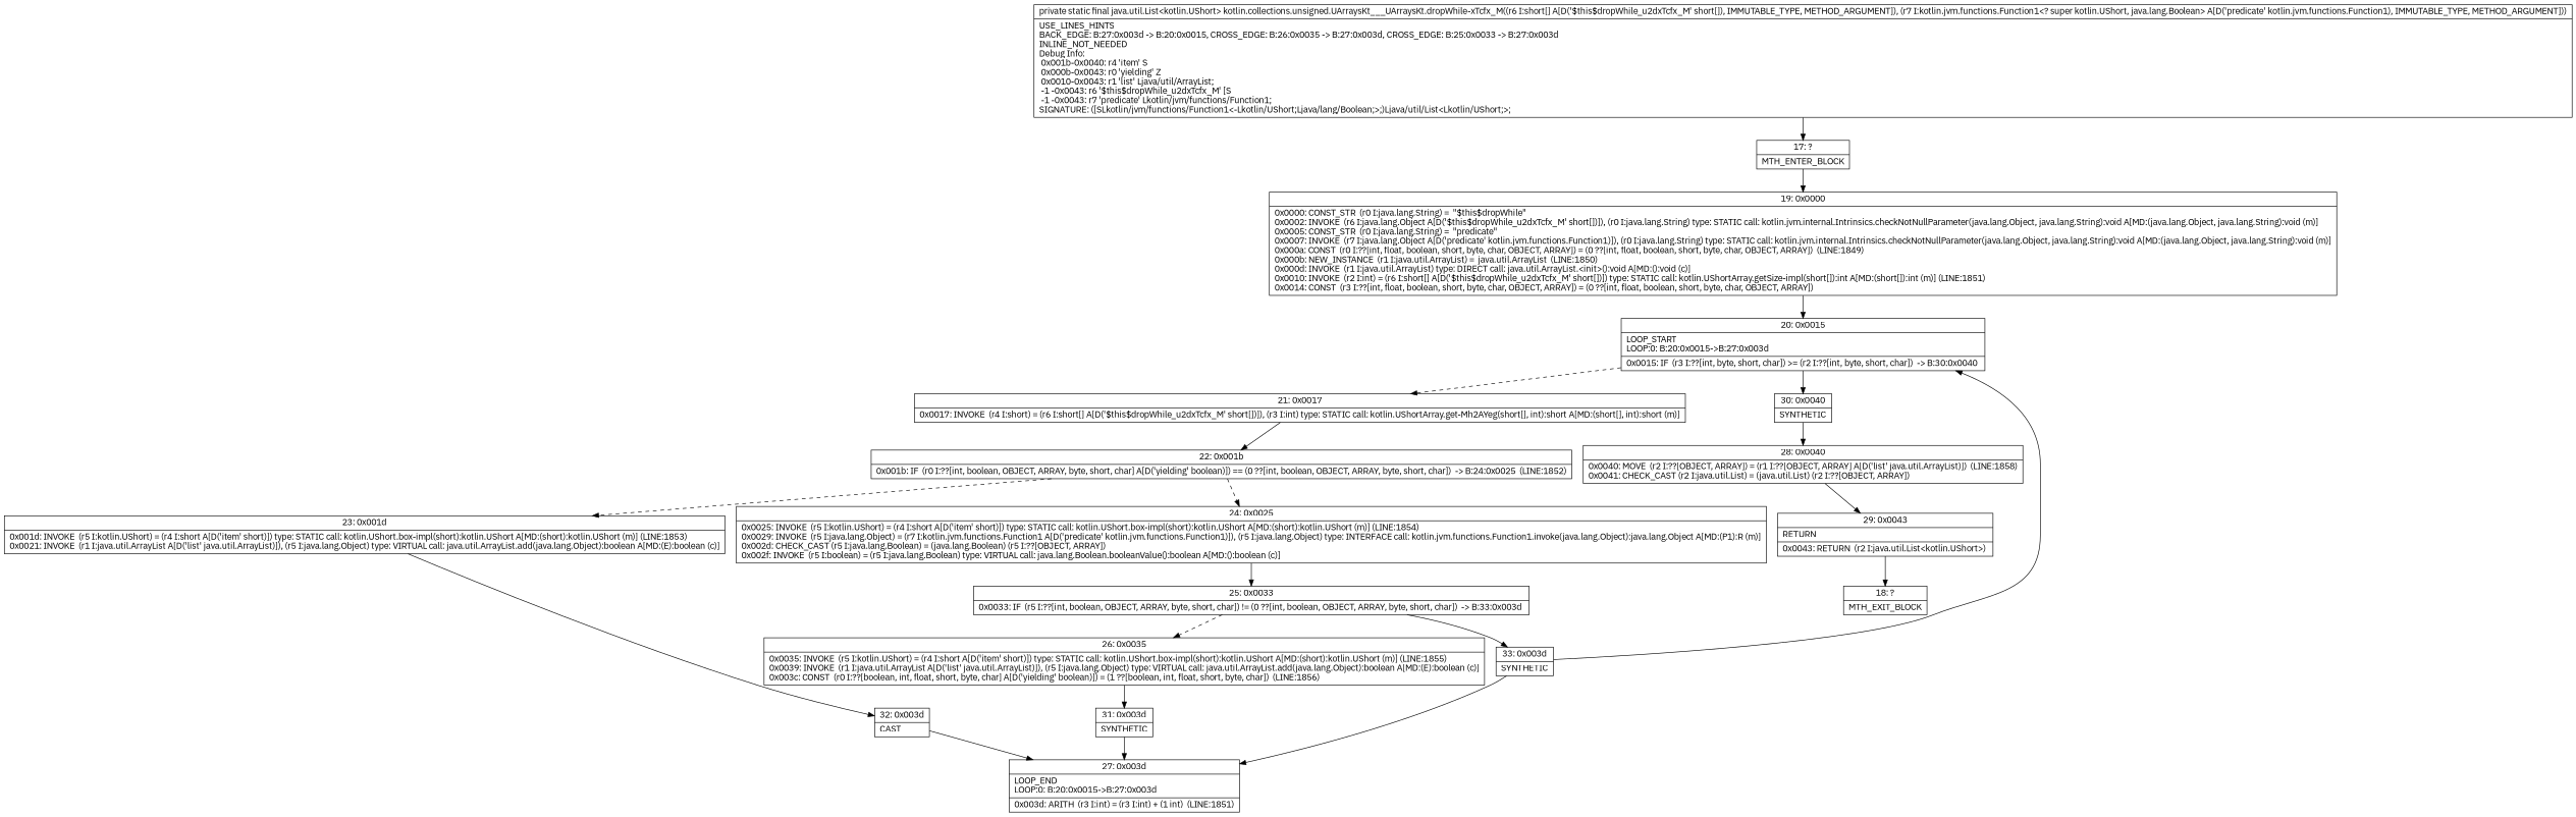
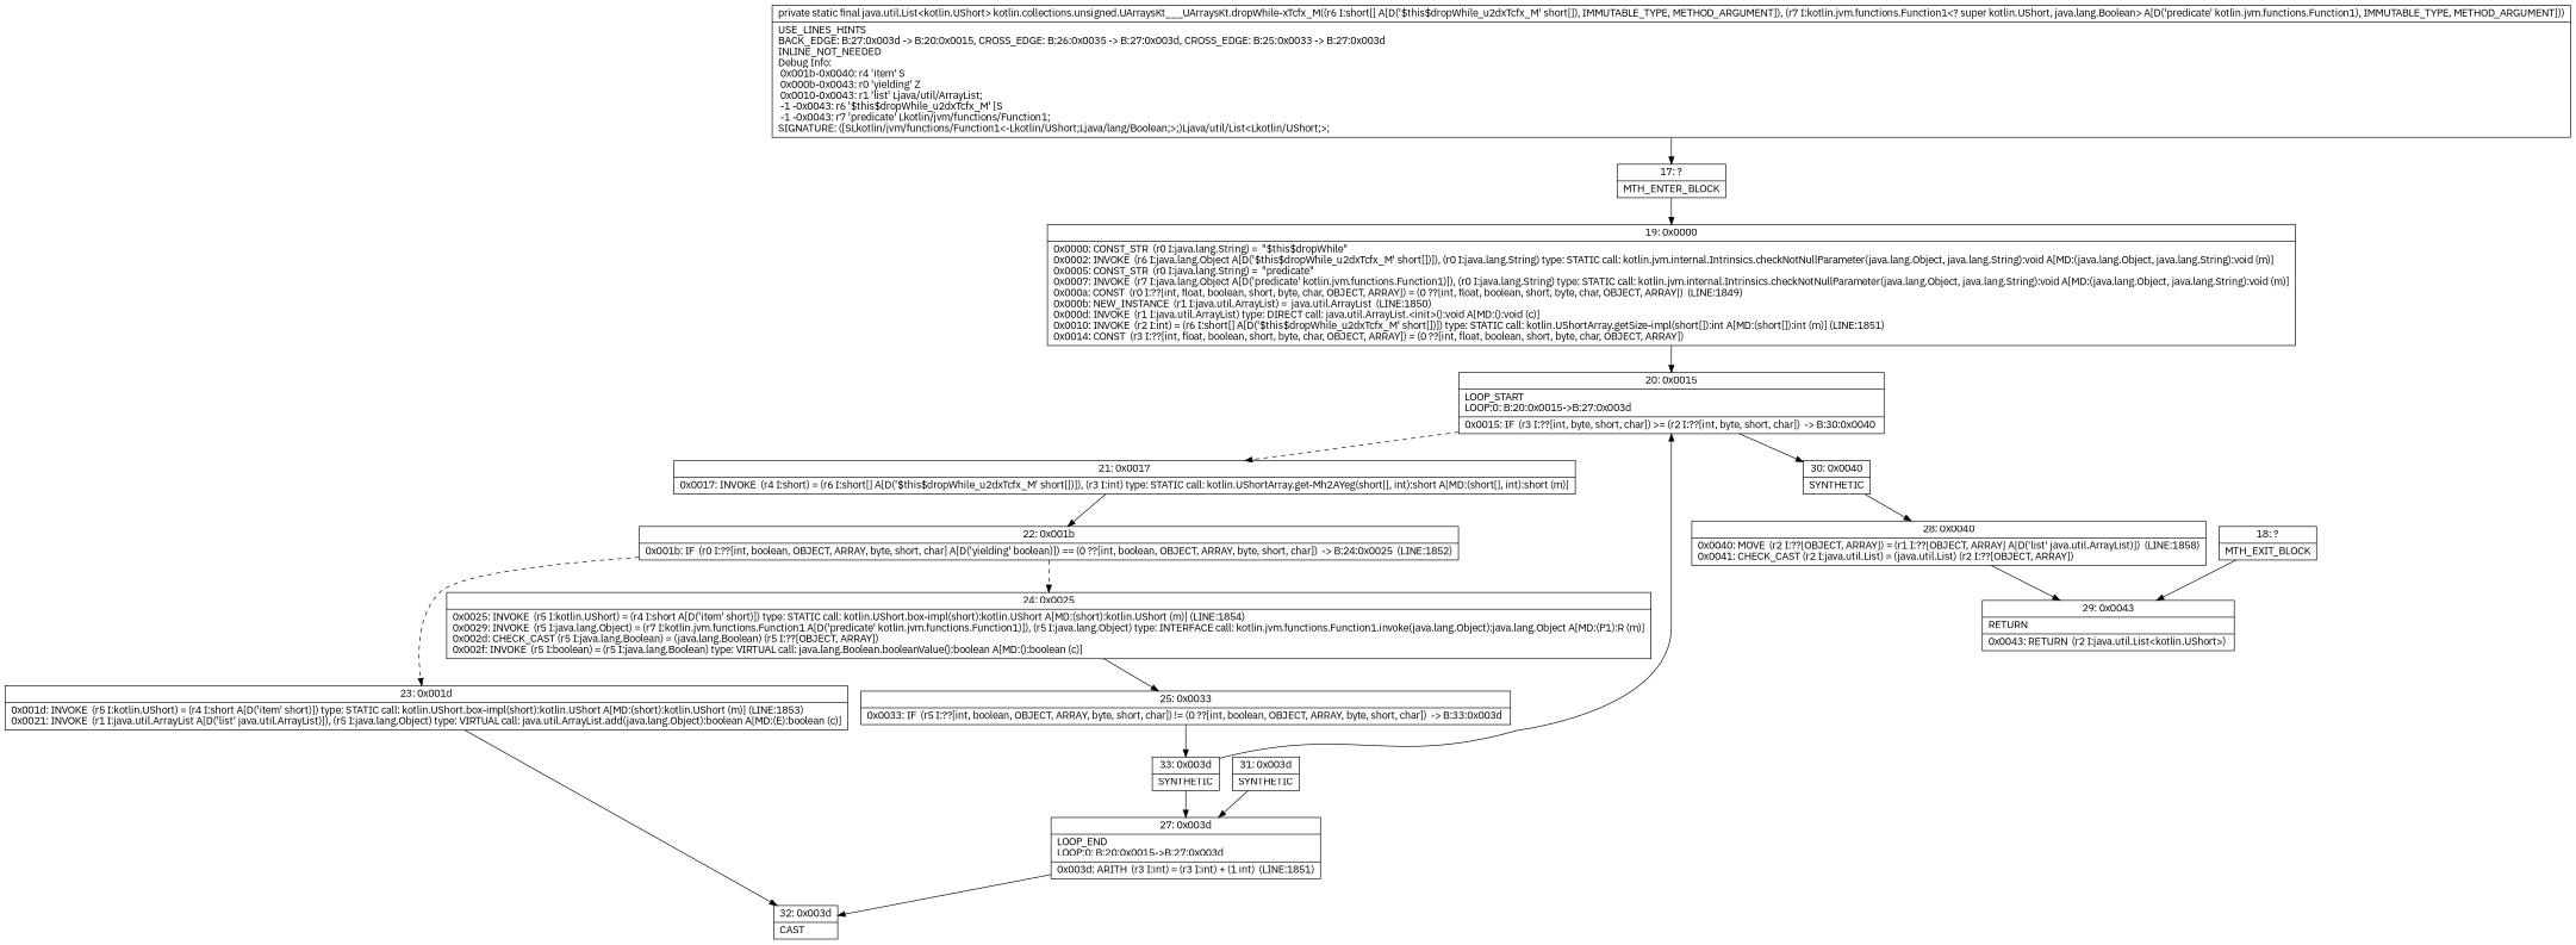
  digraph {
    fontname="IBM Plex Sans"
    node [fontname="IBM Plex Sans" shape=record]
    edge [fontname="IBM Plex Sans"]
    n1 [label="{17\:\ ?|MTH_ENTER_BLOCK\l}"]
    n2 [label="{19\:\ 0x0000|0x0000: CONST_STR  (r0 I:java.lang.String) =  \"$this$dropWhile\" \l0x0002: INVOKE  (r6 I:java.lang.Object A[D('$this$dropWhile_u2dxTcfx_M' short[])]), (r0 I:java.lang.String) type: STATIC call: kotlin.jvm.internal.Intrinsics.checkNotNullParameter(java.lang.Object, java.lang.String):void A[MD:(java.lang.Object, java.lang.String):void (m)]\l0x0005: CONST_STR  (r0 I:java.lang.String) =  \"predicate\" \l0x0007: INVOKE  (r7 I:java.lang.Object A[D('predicate' kotlin.jvm.functions.Function1)]), (r0 I:java.lang.String) type: STATIC call: kotlin.jvm.internal.Intrinsics.checkNotNullParameter(java.lang.Object, java.lang.String):void A[MD:(java.lang.Object, java.lang.String):void (m)]\l0x000a: CONST  (r0 I:??[int, float, boolean, short, byte, char, OBJECT, ARRAY]) = (0 ??[int, float, boolean, short, byte, char, OBJECT, ARRAY])  (LINE:1849)\l0x000b: NEW_INSTANCE  (r1 I:java.util.ArrayList) =  java.util.ArrayList  (LINE:1850)\l0x000d: INVOKE  (r1 I:java.util.ArrayList) type: DIRECT call: java.util.ArrayList.\<init\>():void A[MD:():void (c)]\l0x0010: INVOKE  (r2 I:int) = (r6 I:short[] A[D('$this$dropWhile_u2dxTcfx_M' short[])]) type: STATIC call: kotlin.UShortArray.getSize\-impl(short[]):int A[MD:(short[]):int (m)] (LINE:1851)\l0x0014: CONST  (r3 I:??[int, float, boolean, short, byte, char, OBJECT, ARRAY]) = (0 ??[int, float, boolean, short, byte, char, OBJECT, ARRAY]) \l}"]
    n3 [label="{20\:\ 0x0015|LOOP_START\lLOOP:0: B:20:0x0015\-\>B:27:0x003d\l|0x0015: IF  (r3 I:??[int, byte, short, char]) \>= (r2 I:??[int, byte, short, char])  \-\> B:30:0x0040 \l}"]
    n4 [label="{21\:\ 0x0017|0x0017: INVOKE  (r4 I:short) = (r6 I:short[] A[D('$this$dropWhile_u2dxTcfx_M' short[])]), (r3 I:int) type: STATIC call: kotlin.UShortArray.get\-Mh2AYeg(short[], int):short A[MD:(short[], int):short (m)]\l}"]
    n5 [label="{30\:\ 0x0040|SYNTHETIC\l}"]
    n6 [label="{22\:\ 0x001b|0x001b: IF  (r0 I:??[int, boolean, OBJECT, ARRAY, byte, short, char] A[D('yielding' boolean)]) == (0 ??[int, boolean, OBJECT, ARRAY, byte, short, char])  \-\> B:24:0x0025  (LINE:1852)\l}"]
    n7 [label="{28\:\ 0x0040|0x0040: MOVE  (r2 I:??[OBJECT, ARRAY]) = (r1 I:??[OBJECT, ARRAY] A[D('list' java.util.ArrayList)])  (LINE:1858)\l0x0041: CHECK_CAST (r2 I:java.util.List) = (java.util.List) (r2 I:??[OBJECT, ARRAY]) \l}"]
    n8 [label="{23\:\ 0x001d|0x001d: INVOKE  (r5 I:kotlin.UShort) = (r4 I:short A[D('item' short)]) type: STATIC call: kotlin.UShort.box\-impl(short):kotlin.UShort A[MD:(short):kotlin.UShort (m)] (LINE:1853)\l0x0021: INVOKE  (r1 I:java.util.ArrayList A[D('list' java.util.ArrayList)]), (r5 I:java.lang.Object) type: VIRTUAL call: java.util.ArrayList.add(java.lang.Object):boolean A[MD:(E):boolean (c)]\l}"]
    n9 [label="{24\:\ 0x0025|0x0025: INVOKE  (r5 I:kotlin.UShort) = (r4 I:short A[D('item' short)]) type: STATIC call: kotlin.UShort.box\-impl(short):kotlin.UShort A[MD:(short):kotlin.UShort (m)] (LINE:1854)\l0x0029: INVOKE  (r5 I:java.lang.Object) = (r7 I:kotlin.jvm.functions.Function1 A[D('predicate' kotlin.jvm.functions.Function1)]), (r5 I:java.lang.Object) type: INTERFACE call: kotlin.jvm.functions.Function1.invoke(java.lang.Object):java.lang.Object A[MD:(P1):R (m)]\l0x002d: CHECK_CAST (r5 I:java.lang.Boolean) = (java.lang.Boolean) (r5 I:??[OBJECT, ARRAY]) \l0x002f: INVOKE  (r5 I:boolean) = (r5 I:java.lang.Boolean) type: VIRTUAL call: java.lang.Boolean.booleanValue():boolean A[MD:():boolean (c)]\l}"]
    n10 [label="{32\:\ 0x003d|CAST\l}"]
    n11 [label="{25\:\ 0x0033|0x0033: IF  (r5 I:??[int, boolean, OBJECT, ARRAY, byte, short, char]) != (0 ??[int, boolean, OBJECT, ARRAY, byte, short, char])  \-\> B:33:0x003d \l}"]
    n12 [label="{27\:\ 0x003d|LOOP_END\lLOOP:0: B:20:0x0015\-\>B:27:0x003d\l|0x003d: ARITH  (r3 I:int) = (r3 I:int) + (1 int)  (LINE:1851)\l}"]
-   n13 [label="{26\:\ 0x0035|0x0035: INVOKE  (r5 I:kotlin.UShort) = (r4 I:short A[D('item' short)]) type: STATIC call: kotlin.UShort.box\-impl(short):kotlin.UShort A[MD:(short):kotlin.UShort (m)] (LINE:1855)\l0x0039: INVOKE  (r1 I:java.util.ArrayList A[D('list' java.util.ArrayList)]), (r5 I:java.lang.Object) type: VIRTUAL call: java.util.ArrayList.add(java.lang.Object):boolean A[MD:(E):boolean (c)]\l0x003c: CONST  (r0 I:??[boolean, int, float, short, byte, char] A[D('yielding' boolean)]) = (1 ??[boolean, int, float, short, byte, char])  (LINE:1856)\l}"]
    n14 [label="{33\:\ 0x003d|SYNTHETIC\l}"]
    n15 [label="{31\:\ 0x003d|SYNTHETIC\l}"]
    n16 [label="{29\:\ 0x0043|RETURN\l|0x0043: RETURN  (r2 I:java.util.List\<kotlin.UShort\>) \l}"]
    n17 [label="{18\:\ ?|MTH_EXIT_BLOCK\l}"]
    n18 [label="{private static final java.util.List\<kotlin.UShort\> kotlin.collections.unsigned.UArraysKt___UArraysKt.dropWhile\-xTcfx_M((r6 I:short[] A[D('$this$dropWhile_u2dxTcfx_M' short[]), IMMUTABLE_TYPE, METHOD_ARGUMENT]), (r7 I:kotlin.jvm.functions.Function1\<? super kotlin.UShort, java.lang.Boolean\> A[D('predicate' kotlin.jvm.functions.Function1), IMMUTABLE_TYPE, METHOD_ARGUMENT]))  | USE_LINES_HINTS\lBACK_EDGE: B:27:0x003d \-\> B:20:0x0015, CROSS_EDGE: B:26:0x0035 \-\> B:27:0x003d, CROSS_EDGE: B:25:0x0033 \-\> B:27:0x003d\lINLINE_NOT_NEEDED\lDebug Info:\l  0x001b\-0x0040: r4 'item' S\l  0x000b\-0x0043: r0 'yielding' Z\l  0x0010\-0x0043: r1 'list' Ljava\/util\/ArrayList;\l  \-1 \-0x0043: r6 '$this$dropWhile_u2dxTcfx_M' [S\l  \-1 \-0x0043: r7 'predicate' Lkotlin\/jvm\/functions\/Function1;\lSIGNATURE: ([SLkotlin\/jvm\/functions\/Function1\<\-Lkotlin\/UShort;Ljava\/lang\/Boolean;\>;)Ljava\/util\/List\<Lkotlin\/UShort;\>;\l}"]
    n1 -> n2
    n2 -> n3
    n3 -> n4 [style=dashed]
    n3 -> n5
    n4 -> n6
    n5 -> n7
    n6 -> n8 [style=dashed]
    n6 -> n9 [style=dashed]
    n7 -> n16
    n8 -> n10
    n9 -> n11
-   n10 -> n12
-   n11 -> n13 [style=dashed]
+   n12 -> n10
    n11 -> n14
-   n13 -> n15
    n14 -> n3
    n14 -> n12
    n15 -> n12
-   n16 -> n17
+   n17 -> n16
    n18 -> n1
  }
